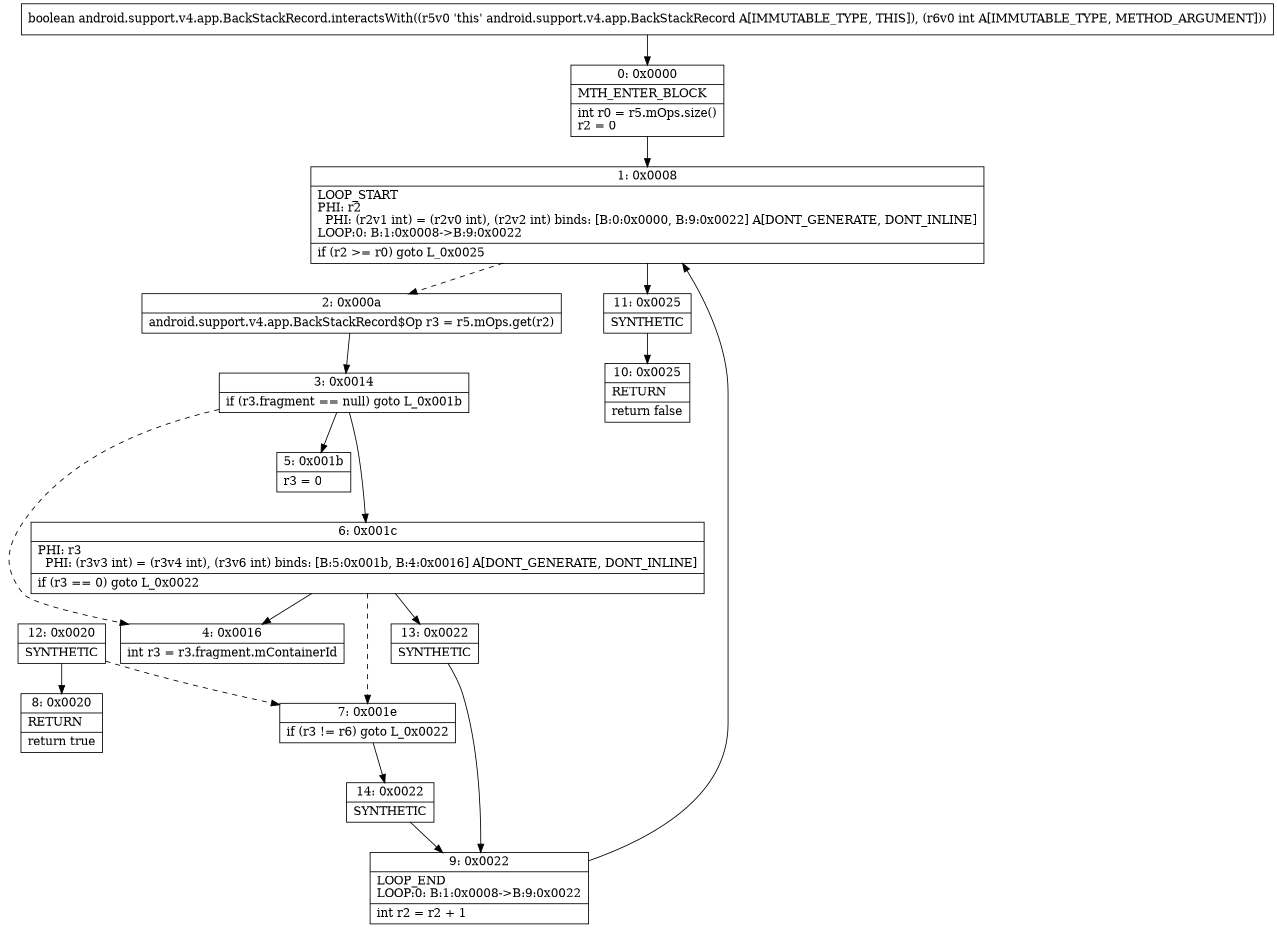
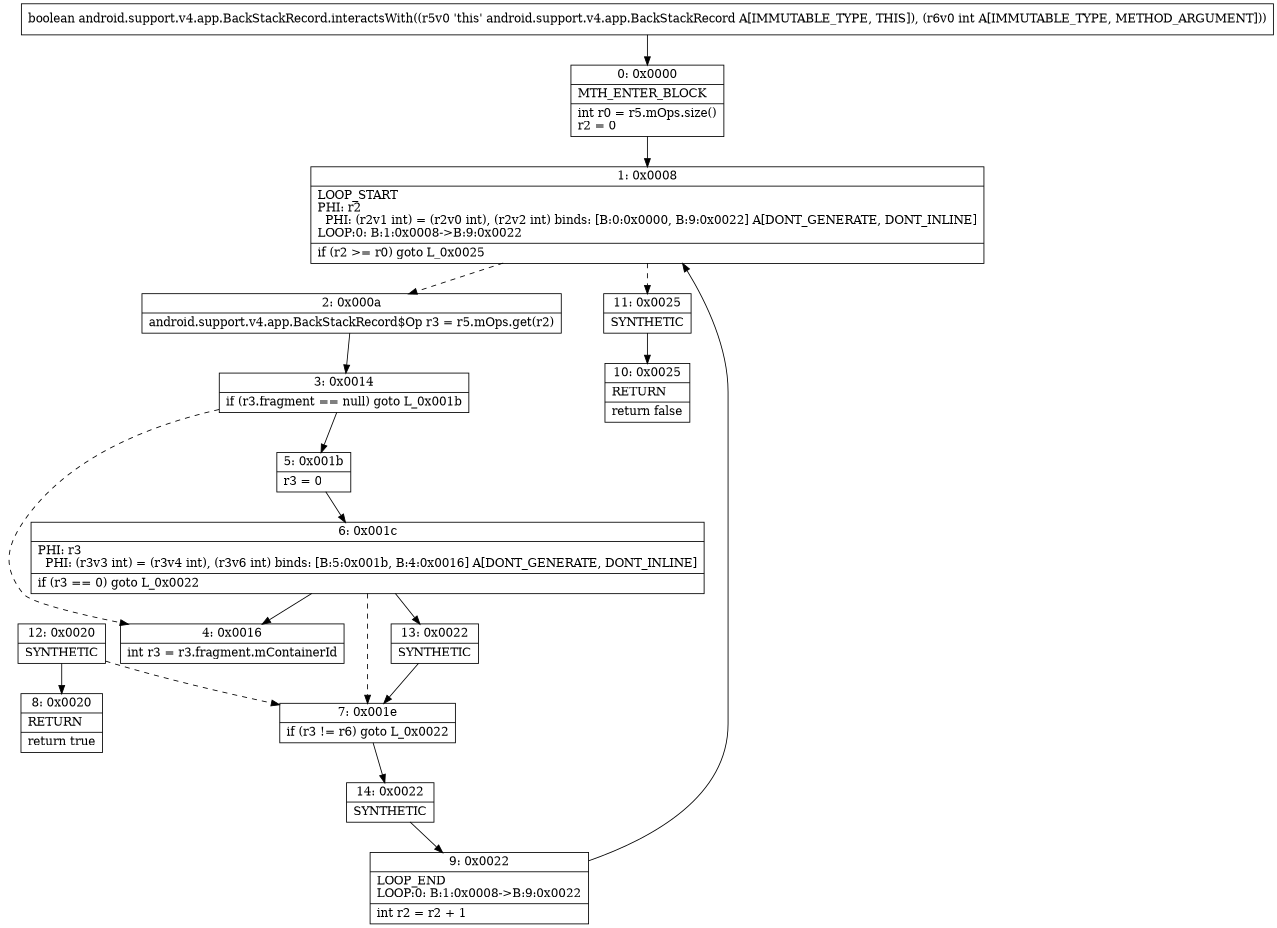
  digraph {
    node [shape=record]
    n1 [label="{0\:\ 0x0000|MTH_ENTER_BLOCK\l|int r0 = r5.mOps.size()\lr2 = 0\l}"]
    n2 [label="{1\:\ 0x0008|LOOP_START\lPHI: r2 \l  PHI: (r2v1 int) = (r2v0 int), (r2v2 int) binds: [B:0:0x0000, B:9:0x0022] A[DONT_GENERATE, DONT_INLINE]\lLOOP:0: B:1:0x0008\-\>B:9:0x0022\l|if (r2 \>= r0) goto L_0x0025\l}"]
    n3 [label="{2\:\ 0x000a|android.support.v4.app.BackStackRecord$Op r3 = r5.mOps.get(r2)\l}"]
    n4 [label="{11\:\ 0x0025|SYNTHETIC\l}"]
    n5 [label="{3\:\ 0x0014|if (r3.fragment == null) goto L_0x001b\l}"]
    n6 [label="{10\:\ 0x0025|RETURN\l|return false\l}"]
    n7 [label="{4\:\ 0x0016|int r3 = r3.fragment.mContainerId\l}"]
    n8 [label="{5\:\ 0x001b|r3 = 0\l}"]
    n9 [label="{6\:\ 0x001c|PHI: r3 \l  PHI: (r3v3 int) = (r3v4 int), (r3v6 int) binds: [B:5:0x001b, B:4:0x0016] A[DONT_GENERATE, DONT_INLINE]\l|if (r3 == 0) goto L_0x0022\l}"]
    n10 [label="{7\:\ 0x001e|if (r3 != r6) goto L_0x0022\l}"]
    n11 [label="{13\:\ 0x0022|SYNTHETIC\l}"]
    n12 [label="{14\:\ 0x0022|SYNTHETIC\l}"]
    n13 [label="{9\:\ 0x0022|LOOP_END\lLOOP:0: B:1:0x0008\-\>B:9:0x0022\l|int r2 = r2 + 1\l}"]
    n14 [label="{12\:\ 0x0020|SYNTHETIC\l}"]
    n15 [label="{8\:\ 0x0020|RETURN\l|return true\l}"]
    n16 [label="{boolean android.support.v4.app.BackStackRecord.interactsWith((r5v0 'this' android.support.v4.app.BackStackRecord A[IMMUTABLE_TYPE, THIS]), (r6v0 int A[IMMUTABLE_TYPE, METHOD_ARGUMENT])) }"]
    n1 -> n2
    n2 -> n3 [style=dashed]
-   n2 -> n4
+   n2 -> n4 [style=dashed]
    n3 -> n5
    n4 -> n6
    n5 -> n7 [style=dashed]
    n5 -> n8
-   n5 -> n9
+   n8 -> n9
    n9 -> n7
    n9 -> n10 [style=dashed]
    n9 -> n11
    n10 -> n12
-   n11 -> n13
+   n11 -> n10
    n12 -> n13
    n13 -> n2
    n14 -> n10 [style=dashed]
    n14 -> n15
    n16 -> n1
  }
